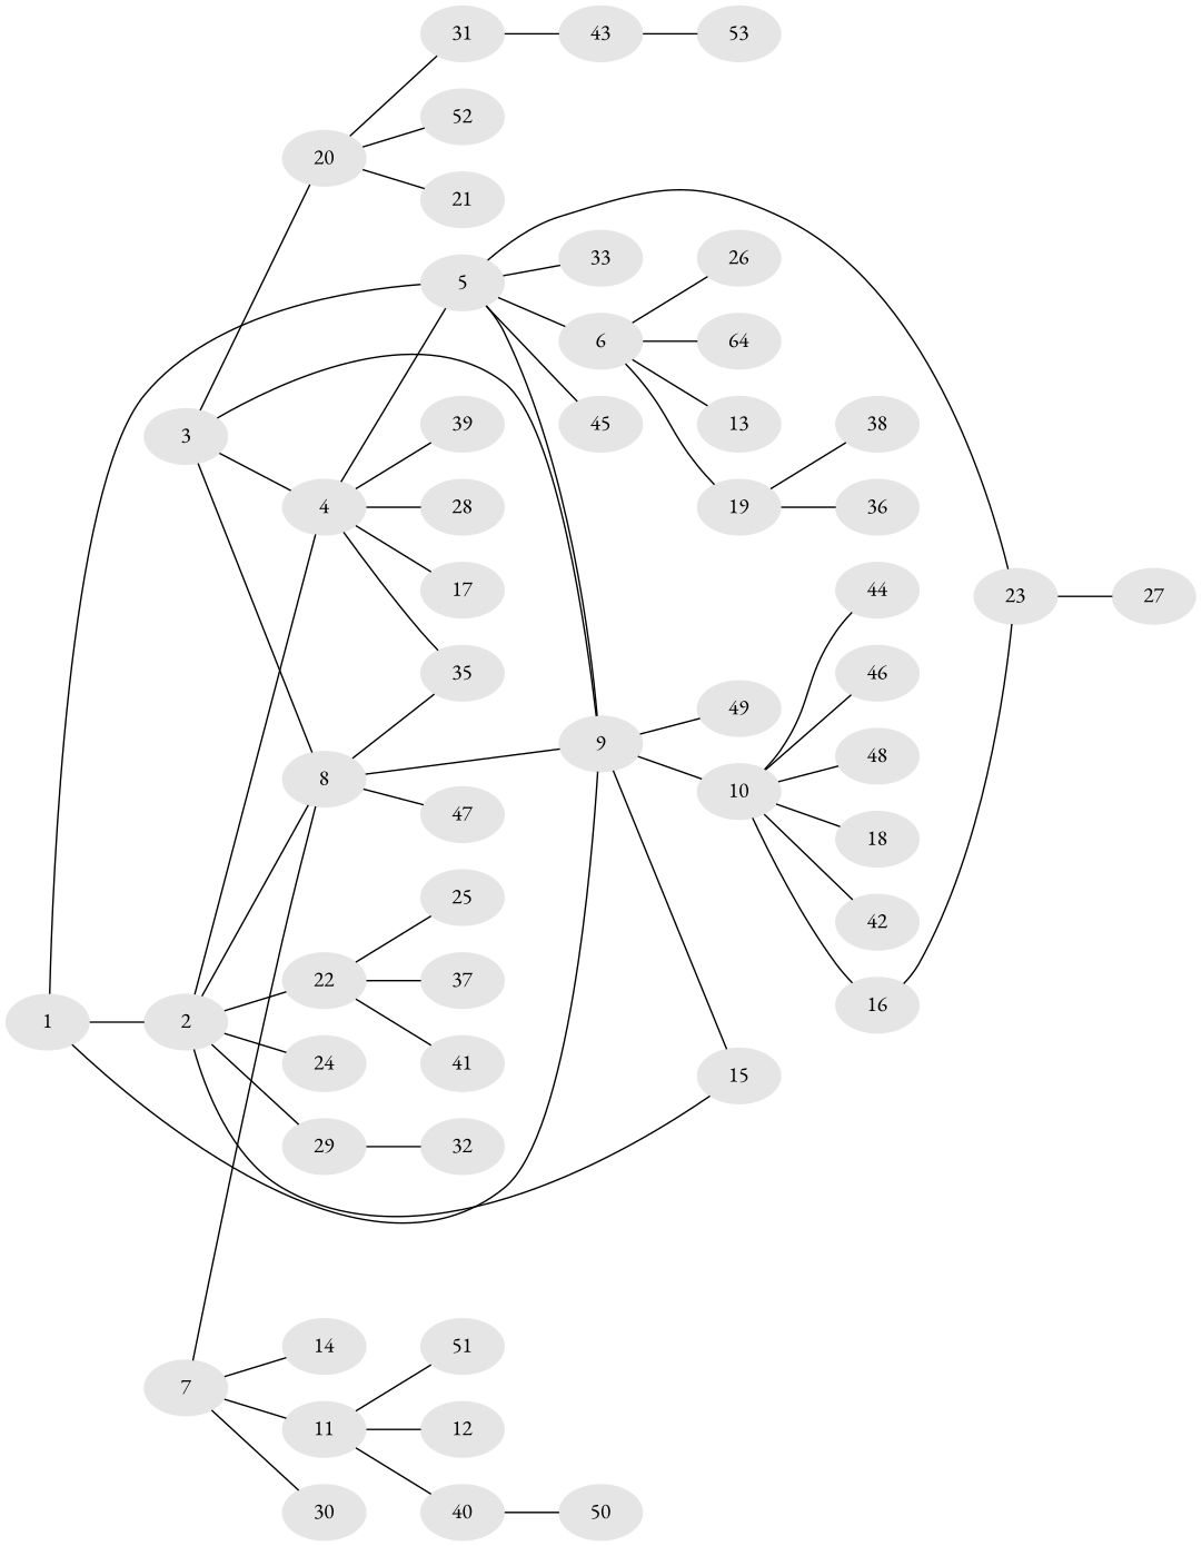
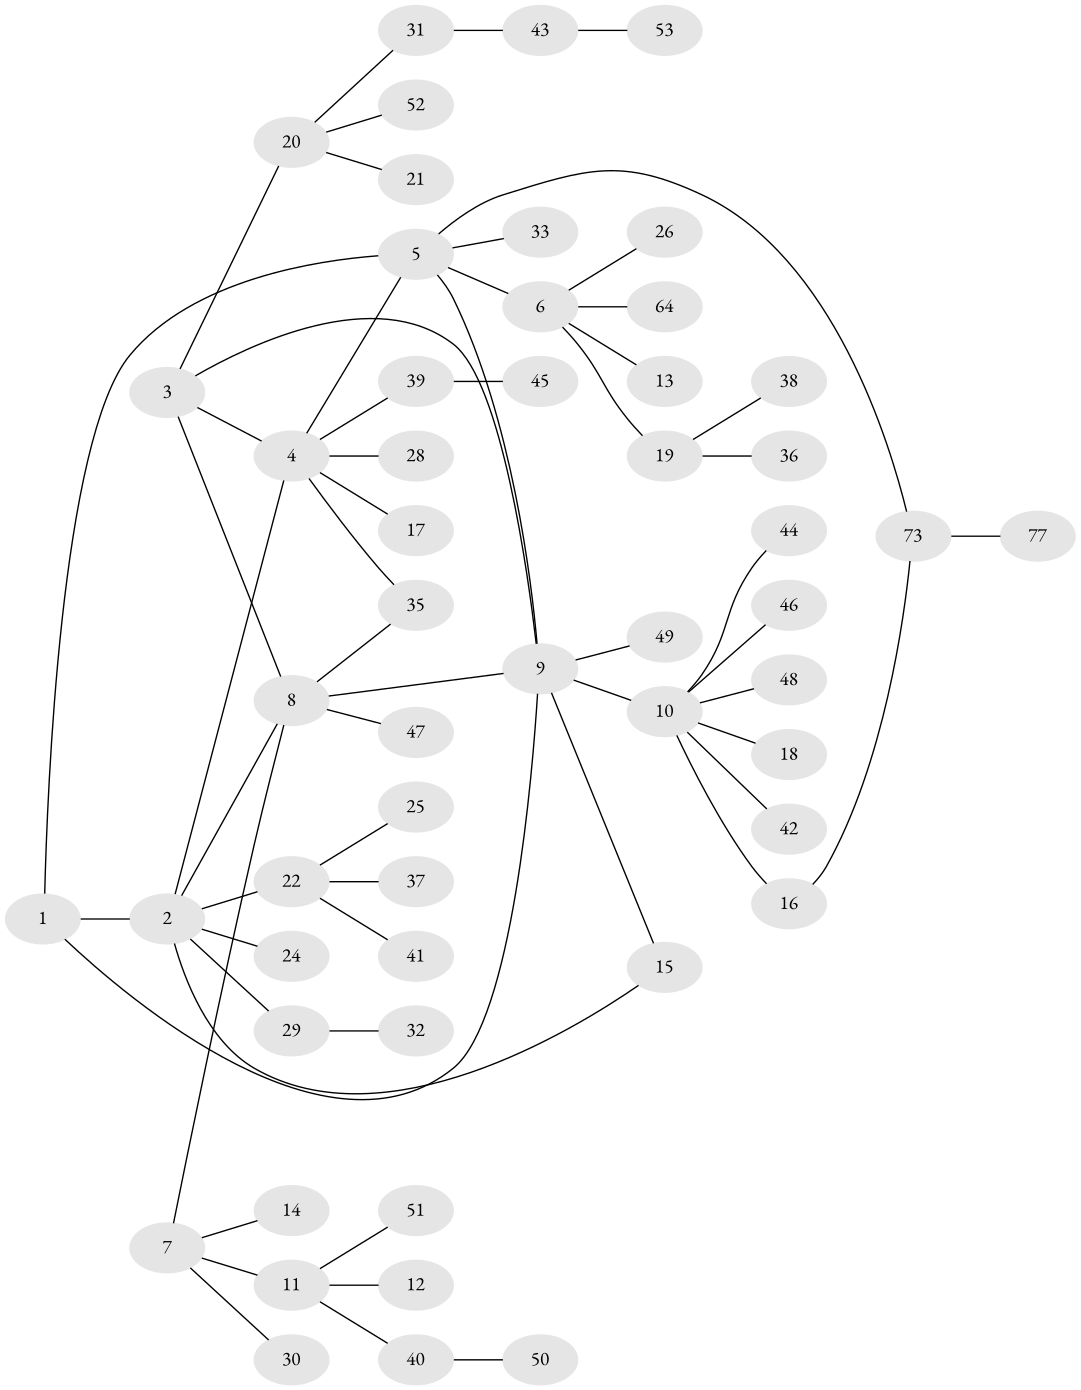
  graph {
    fontname="EB Garamond"
    rankdir=LR
    node [color=gray90 fontname="EB Garamond" style=filled]
    edge [fontname="EB Garamond"]
    1
    2
    5
    9
    4
    8
    15
    22
    24
    29
    6
-   23
+   23 [label=73]
    33
    45
    10
    49
    17
    28
    35
    39
    47
    25
    37
    41
    32
    3
    20
    21
    31
    52
    13
    19
    26
    n34 [label=64]
-   27
+   27 [label=77]
    7
    11
    14
    30
    36
    38
    12
    40
    51
    16
    18
    42
    44
    46
    48
    50
    43
    53
    1 -- 2
    1 -- 5
    1 -- 9
    2 -- 4
    2 -- 8
    2 -- 15
    2 -- 22
    2 -- 24
    2 -- 29
    5 -- 9
    5 -- 6
    5 -- 23
    5 -- 33
-   5 -- 45
+   39 -- 45
    9 -- 15
    9 -- 10
    9 -- 49
    4 -- 5
    4 -- 17
    4 -- 28
    4 -- 35
    4 -- 39
    8 -- 9
    8 -- 35
    8 -- 47
    22 -- 25
    22 -- 37
    22 -- 41
    29 -- 32
    6 -- 13
    6 -- 19
    6 -- 26
    6 -- n34
    23 -- 27
    10 -- 16
    10 -- 18
    10 -- 42
    10 -- 44
    10 -- 46
    10 -- 48
    3 -- 9
    3 -- 4
    3 -- 8
    3 -- 20
    20 -- 21
    20 -- 31
    20 -- 52
    31 -- 43
    19 -- 36
    19 -- 38
    7 -- 8
    7 -- 11
    7 -- 14
    7 -- 30
    11 -- 12
    11 -- 40
    11 -- 51
    40 -- 50
    16 -- 23
    43 -- 53
  }
